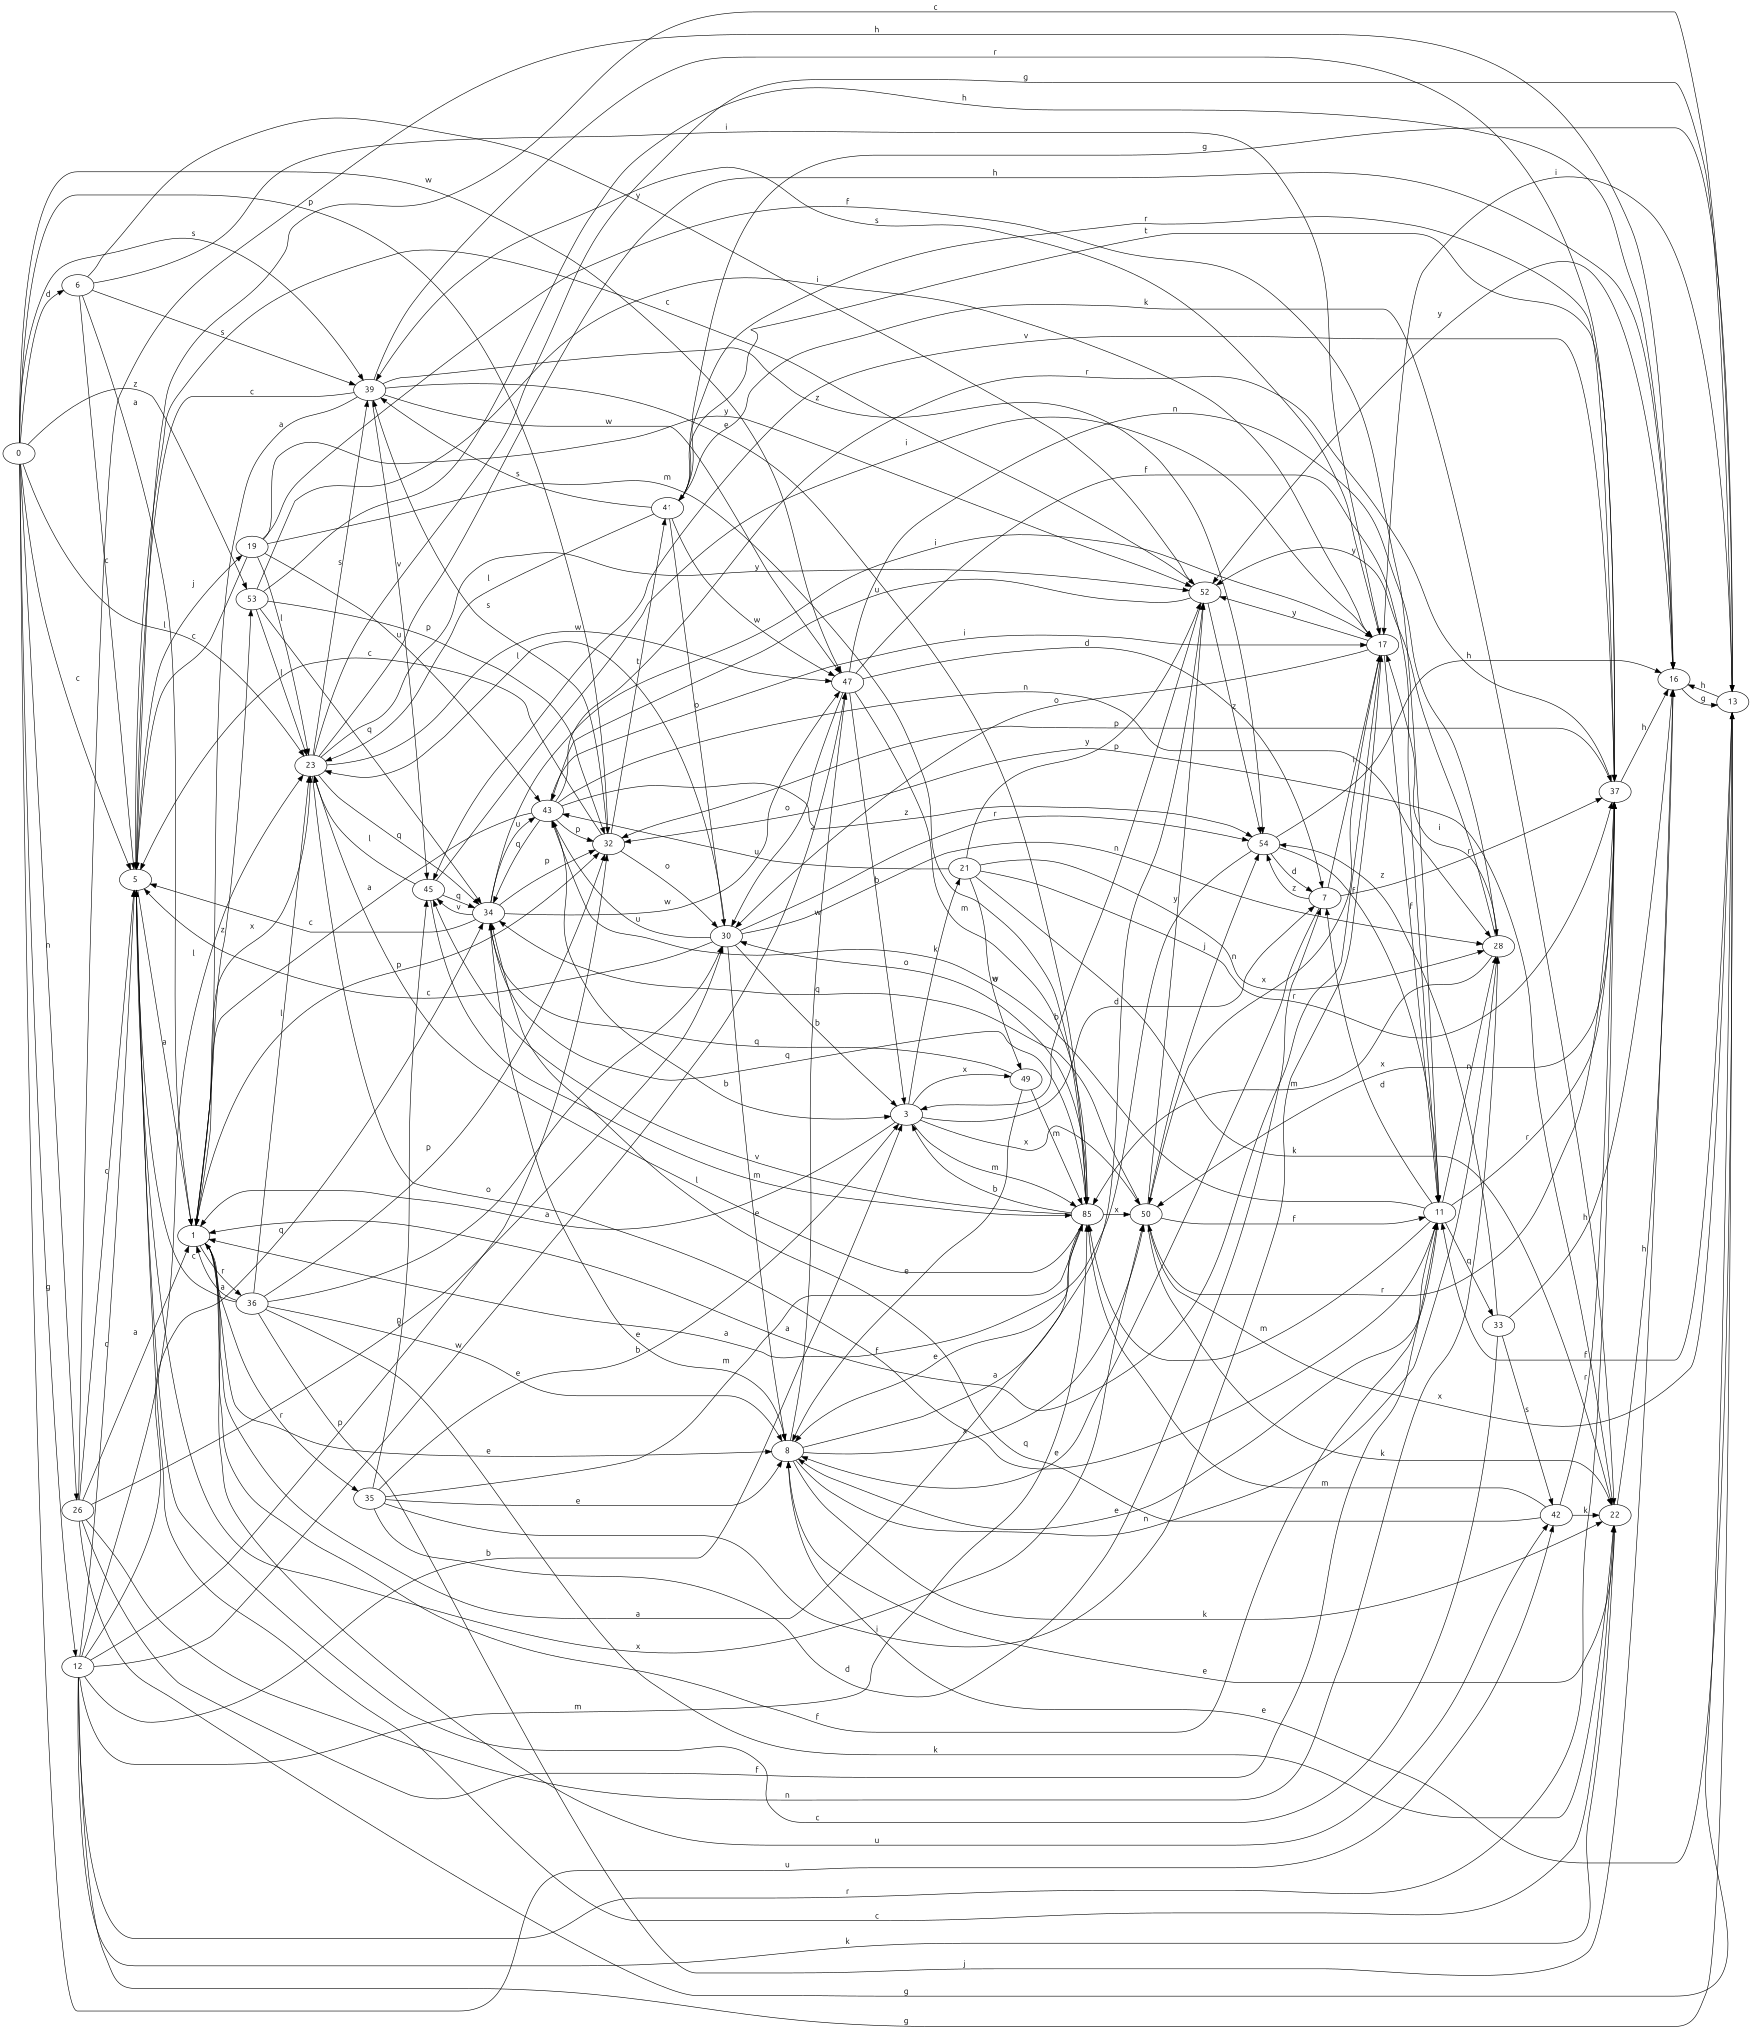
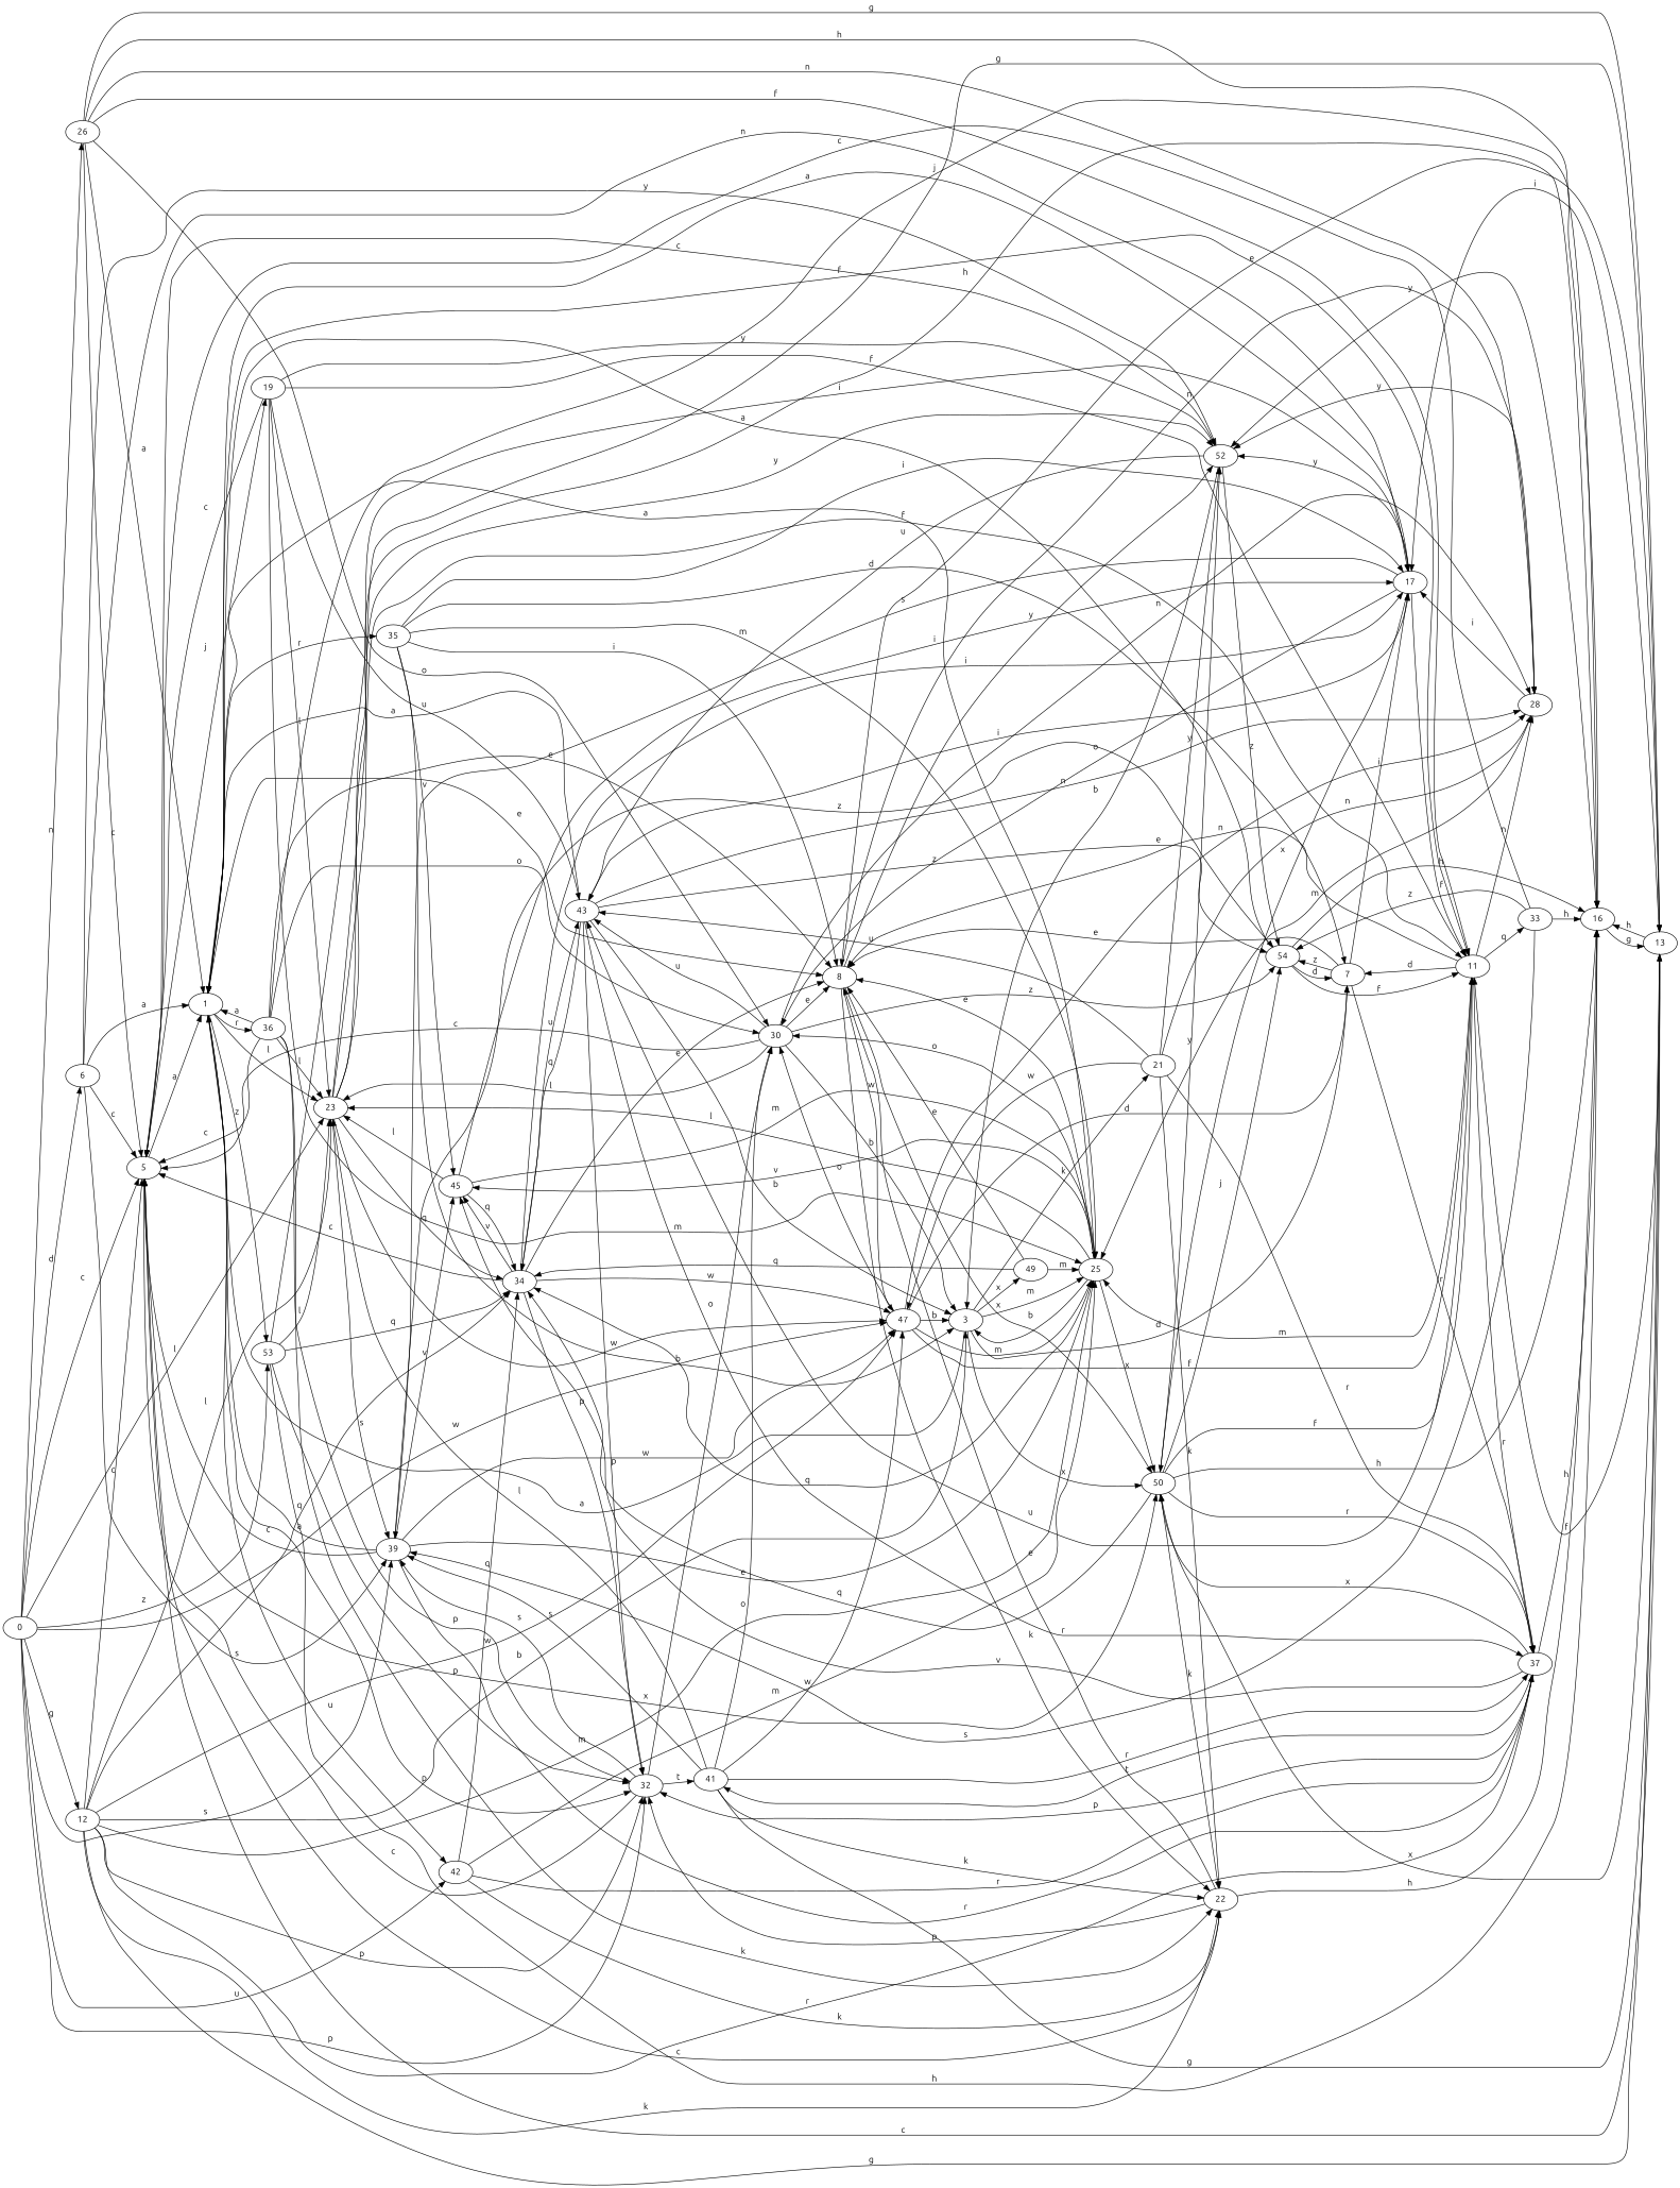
  strict digraph {
    fontname=Ubuntu
    rankdir=LR
    node [fontname=Ubuntu]
    edge [fontname=Ubuntu]
    0
    5
    6
    12
    23
    26
    32
    39
    42
    47
    53
    1
    50
    19
    17
    52
    3
-   25 [label=85]
+   25
    37
    22
    13
    34
    11
    16
    28
    30
    41
    54
    45
    7
    8
    35
    36
    33
    43
    21
    49
    0 -> 5 [label=c]
    0 -> 6 [label=d]
    0 -> 12 [label=g]
    0 -> 23 [label=l]
    0 -> 26 [label=n]
    0 -> 32 [label=p]
    0 -> 39 [label=s]
    0 -> 42 [label=u]
    0 -> 47 [label=w]
    0 -> 53 [label=z]
    5 -> 1 [label=a]
    5 -> 50 [label=x]
    5 -> 19 [label=j]
    6 -> 5 [label=c]
    6 -> 39 [label=s]
    6 -> 1 [label=a]
-   6 -> 17 [label=i]
+   6 -> 17 [label=n]
    6 -> 52 [label=y]
    12 -> 5 [label=c]
    12 -> 23 [label=l]
    12 -> 32 [label=p]
    12 -> 47 [label=w]
    12 -> 3 [label=b]
    12 -> 25 [label=m]
    12 -> 37 [label=r]
    12 -> 22 [label=k]
    12 -> 13 [label=g]
    12 -> 34 [label=q]
    23 -> 39 [label=s]
    23 -> 47 [label=w]
    23 -> 52 [label=y]
    23 -> 13 [label=g]
    23 -> 34 [label=q]
    23 -> 11 [label=f]
    23 -> 16 [label=h]
    26 -> 5 [label=c]
    26 -> 1 [label=a]
    26 -> 13 [label=g]
    26 -> 11 [label=f]
    26 -> 16 [label=h]
    26 -> 28 [label=n]
    26 -> 30 [label=o]
    32 -> 5 [label=c]
    32 -> 39 [label=s]
    32 -> 30 [label=o]
    32 -> 41 [label=t]
    39 -> 5 [label=c]
    39 -> 47 [label=w]
    39 -> 1 [label=a]
    39 -> 25 [label=e]
    39 -> 37 [label=r]
    39 -> 54 [label=z]
    39 -> 45 [label=v]
    42 -> 25 [label=m]
    42 -> 37 [label=r]
    42 -> 22 [label=k]
    42 -> 34 [label=q]
    47 -> 3 [label=b]
    47 -> 25 [label=m]
    47 -> 11 [label=f]
    47 -> 28 [label=n]
    47 -> 30 [label=o]
    47 -> 7 [label=d]
    53 -> 23 [label=l]
    53 -> 32 [label=p]
    53 -> 17 [label=i]
    53 -> 34 [label=q]
    53 -> 16 [label=h]
-   1 -> 23 [label=x]
+   1 -> 23 [label=l]
    1 -> 32 [label=p]
    1 -> 42 [label=u]
    1 -> 53 [label=z]
    1 -> 11 [label=f]
    1 -> 8 [label=e]
    1 -> 35 [label=r]
    1 -> 36 [label=r]
    50 -> 52 [label=y]
    50 -> 37 [label=r]
    50 -> 22 [label=k]
    50 -> 34 [label=q]
    50 -> 11 [label=f]
+   50 -> 16 [label=h]
    50 -> 54 [label=j]
    19 -> 5 [label=c]
    19 -> 23 [label=l]
    19 -> 52 [label=y]
    19 -> 25 [label=m]
    19 -> 11 [label=f]
    19 -> 43 [label=u]
    17 -> 39 [label=s]
    17 -> 1 [label=a]
    17 -> 50 [label=x]
    17 -> 52 [label=y]
    17 -> 11 [label=f]
    17 -> 30 [label=o]
    52 -> 5 [label=c]
    52 -> 3 [label=b]
    52 -> 54 [label=z]
    52 -> 43 [label=u]
    3 -> 1 [label=a]
    3 -> 50 [label=x]
    3 -> 25 [label=m]
    3 -> 7 [label=d]
    3 -> 21 [label=k]
    3 -> 49 [label=x]
    25 -> 23 [label=l]
    25 -> 1 [label=a]
    25 -> 50 [label=x]
    25 -> 3 [label=b]
    25 -> 34 [label=q]
    25 -> 30 [label=o]
    25 -> 45 [label=v]
    25 -> 8 [label=e]
    37 -> 32 [label=p]
    37 -> 50 [label=x]
    37 -> 16 [label=h]
    37 -> 41 [label=t]
    37 -> 45 [label=v]
    22 -> 5 [label=c]
    22 -> 32 [label=p]
    22 -> 16 [label=h]
    22 -> 8 [label=e]
    13 -> 5 [label=c]
    13 -> 50 [label=x]
    13 -> 17 [label=i]
    13 -> 11 [label=f]
    13 -> 16 [label=h]
    13 -> 8 [label=e]
    34 -> 5 [label=c]
    34 -> 32 [label=p]
    34 -> 47 [label=w]
    34 -> 17 [label=i]
    34 -> 45 [label=v]
    34 -> 8 [label=e]
    34 -> 43 [label=u]
    11 -> 25 [label=m]
    11 -> 37 [label=r]
    11 -> 28 [label=n]
    11 -> 7 [label=d]
    11 -> 8 [label=e]
    11 -> 33 [label=q]
    11 -> 43 [label=u]
    16 -> 52 [label=y]
    16 -> 13 [label=g]
    28 -> 17 [label=i]
    28 -> 52 [label=y]
    28 -> 25 [label=m]
    30 -> 5 [label=c]
    30 -> 23 [label=l]
    30 -> 3 [label=b]
    30 -> 28 [label=n]
-   30 -> 54 [label=r]
+   30 -> 54 [label=z]
    30 -> 8 [label=e]
    30 -> 43 [label=u]
    41 -> 23 [label=l]
    41 -> 39 [label=s]
    41 -> 47 [label=w]
    41 -> 37 [label=r]
    41 -> 22 [label=k]
    41 -> 13 [label=g]
    41 -> 30 [label=o]
    54 -> 1 [label=a]
    54 -> 11 [label=f]
    54 -> 16 [label=h]
    54 -> 7 [label=d]
    45 -> 23 [label=l]
    45 -> 17 [label=i]
    45 -> 25 [label=m]
    45 -> 34 [label=q]
    7 -> 17 [label=i]
    7 -> 37 [label=r]
    7 -> 54 [label=z]
    7 -> 8 [label=e]
    8 -> 47 [label=w]
    8 -> 50 [label=x]
-   8 -> 52 [label=a]
+   8 -> 52 [label=y]
    8 -> 22 [label=k]
    8 -> 28 [label=n]
    35 -> 17 [label=i]
    35 -> 3 [label=b]
    35 -> 25 [label=m]
    35 -> 45 [label=v]
    35 -> 7 [label=d]
-   35 -> 8 [label=e]
+   35 -> 8 [label=i]
    36 -> 5 [label=c]
    36 -> 23 [label=l]
    36 -> 32 [label=p]
    36 -> 1 [label=a]
    36 -> 22 [label=k]
    36 -> 16 [label=j]
    36 -> 30 [label=o]
    36 -> 8 [label=e]
    33 -> 5 [label=c]
-   33 -> 42 [label=s]
+   33 -> 39 [label=s]
    33 -> 16 [label=h]
    33 -> 54 [label=z]
    43 -> 32 [label=p]
    43 -> 1 [label=a]
    43 -> 17 [label=i]
    43 -> 3 [label=b]
    43 -> 37 [label=r]
    43 -> 34 [label=q]
    43 -> 28 [label=n]
    43 -> 54 [label=z]
-   21 -> 49 [label=w]
+   21 -> 47 [label=w]
    21 -> 52 [label=y]
    21 -> 37 [label=r]
    21 -> 22 [label=k]
    21 -> 28 [label=n]
    21 -> 43 [label=u]
    49 -> 25 [label=m]
    49 -> 34 [label=q]
    49 -> 8 [label=e]
  }
